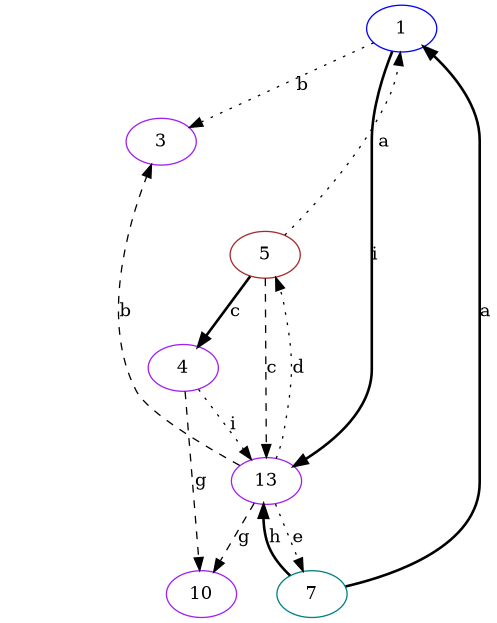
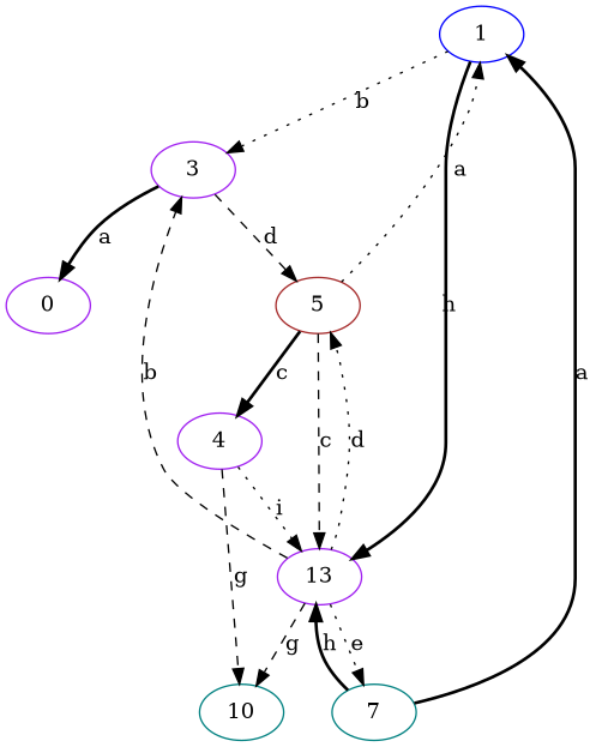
  strict digraph {
    node [color=purple]
    edge [style=dotted]
    1 [color=blue]
    3
    13
+   0
    5 [color=brown]
-   10
+   10 [color=teal]
    7 [color=teal]
    4
    1 -> 3 [label=b]
-   1 -> 13 [label=i style=bold]
+   1 -> 13 [label=h style=bold]
+   3 -> 0 [label=a style=bold]
+   3 -> 5 [label=d style=dashed]
    13 -> 3 [label=b style=dashed]
    13 -> 5 [label=d]
    13 -> 10 [label=g style=dashed]
    13 -> 7 [label=e]
    5 -> 1 [label=a]
    5 -> 13 [label=c style=dashed]
    5 -> 4 [label=c style=bold]
    7 -> 1 [label=a style=bold]
    7 -> 13 [label=h style=bold]
    4 -> 13 [label=i]
    4 -> 10 [label=g style=dashed]
  }
